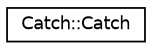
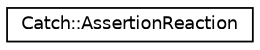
  digraph {
    rankdir=TB
-   n1 [color=black fillcolor=white fontname=Helvetica fontsize=10 height=0.2 label="Catch::Catch" shape=record style=filled width=0.4]
+   n1 [color=black fillcolor=white fontname=Helvetica fontsize=10 height=0.2 label="Catch::AssertionReaction" shape=record style=filled width=0.4]
  }
